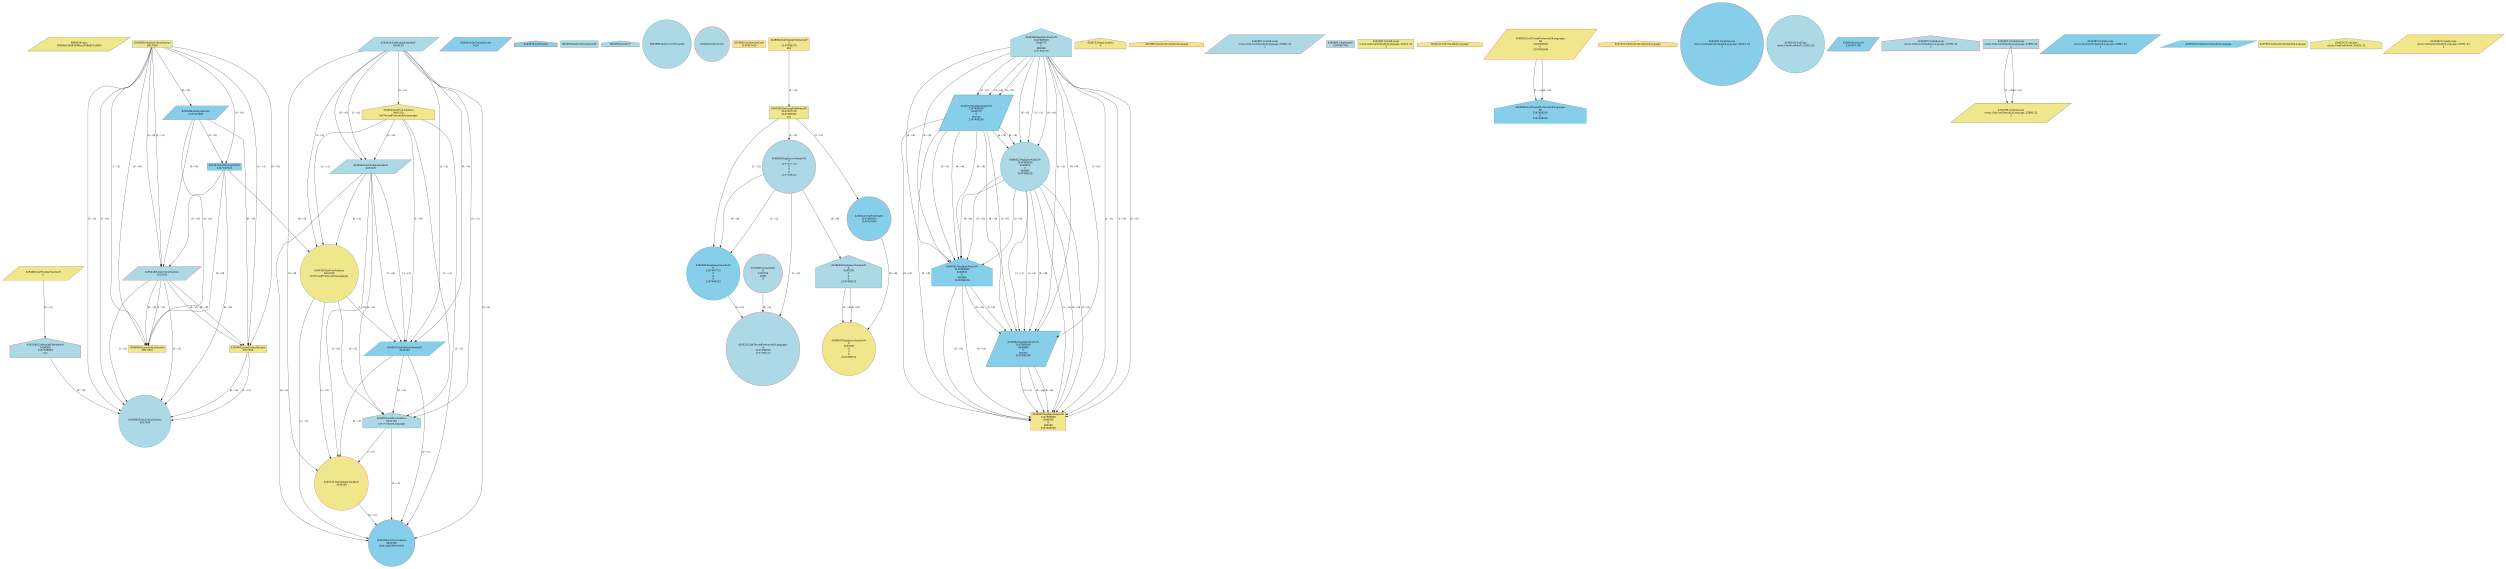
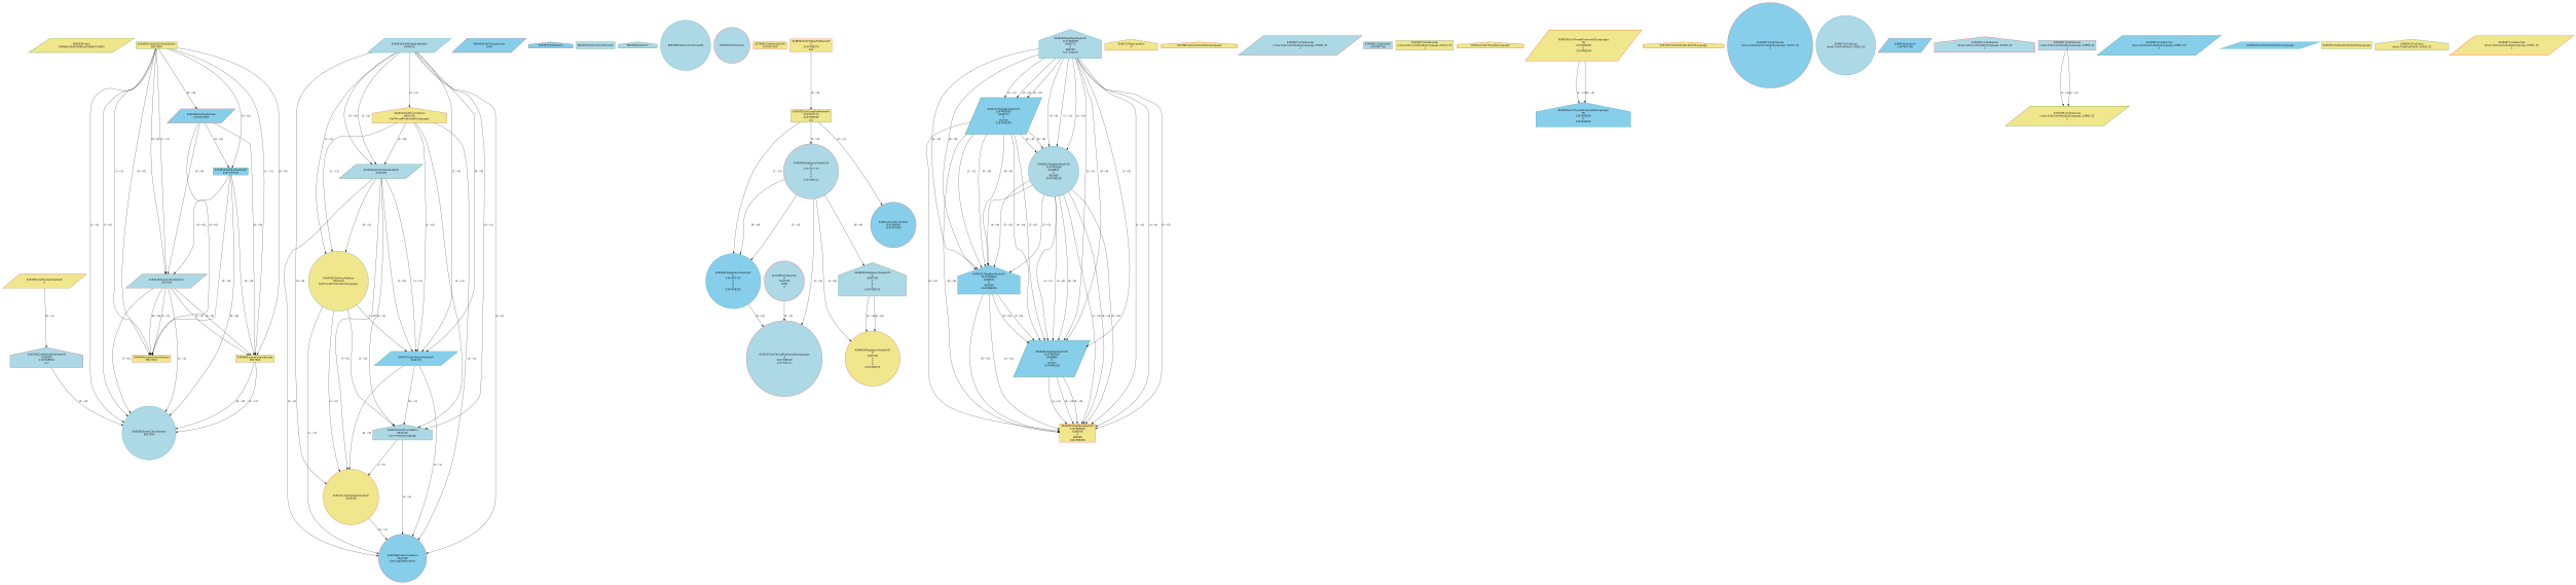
  digraph {
    fontname=Nunito
    node [color=brown fillcolor=khaki fontname=Nunito shape=parallelogram style=filled]
    edge [fontname=Nunito]
    n1 [color=darkgreen label="6850628.main\n0008fdfc59d62544fccd754b827a3800"]
    n2 [label="4254480.GetModuleHandleW\n0"]
    n3 [fillcolor=lightblue label="4243306.GetModuleFileNameW\n4194304\n2147408904\n522" shape=house]
    n4 [color=teal fillcolor=lightblue label="4245580.EnterCriticalSection\n6917004" shape=circle]
    n5 [fillcolor=skyblue label="6844434.SetThreadLocale\n1024"]
    n6 [color=teal label="4243965.InitializeCriticalSection\n6917004" shape=box]
    n7 [fillcolor=skyblue label="4250188.GetSystemInfo\n2147417660"]
    n8 [color=darkgreen fillcolor=skyblue label="4214413.GetStartupInfoW\n2147417624" shape=box]
    n9 [fillcolor=lightblue label="4245418.EnterCriticalSection\n6917004"]
    n10 [label="4245469.LeaveCriticalSection\n6917004" shape=box]
    n11 [label="4245454.LeaveCriticalSection\n6917004" shape=box]
    n12 [fillcolor=skyblue label="4243979.GetVersion\n" shape=house]
    n13 [color=teal fillcolor=lightblue label="4244018.GetModuleHandleW\n4244120"]
    n14 [label="4244024.GetProcAddress\n9441320\nGetThreadPreferredUILanguages" shape=house]
    n15 [color=darkgreen fillcolor=lightblue label="4244044.GetModuleHandleW\n4244120"]
    n16 [color=teal label="4244050.GetProcAddress\n9441320\nSetThreadPreferredUILanguages" shape=circle]
    n17 [color=teal fillcolor=skyblue label="4244070.GetModuleHandleW\n4244120"]
    n18 [color=darkgreen fillcolor=lightblue label="4244076.GetProcAddress\n9441320\nGetThreadUILanguage" shape=house]
    n19 [color=red label="4245741.GetModuleHandleW\n4246160" shape=circle]
    n20 [fillcolor=skyblue label="4245758.GetProcAddress\n9441320\nGetLongPathNameW" shape=circle]
    n21 [color=darkgreen fillcolor=lightblue label="6844540.GetCommandLineW\n" shape=box]
    n22 [color=darkgreen fillcolor=lightblue label="6844560.GetACP\n" shape=house]
    n23 [color=teal fillcolor=lightblue label="6844580.GetCurrentThreadId\n" shape=circle]
    n24 [color=red fillcolor=lightblue label="4250204.GetVersion\n" shape=circle]
    n25 [color=red label="4276690.GetVersionExW\n2147417420" shape=box]
    n26 [color=red label="4248064.GetModuleFileNameW\n0\n2147408370\n261" shape=box]
    n27 [color=darkgreen label="4245785.GetLongPathNameW\n2147407710\n2147406542\n261" shape=box]
    n28 [fillcolor=lightblue label="4246556.RegQueryValueExW\n0\n2147407710\n0\n0\n0\n2147408232" shape=circle]
    n29 [color=teal fillcolor=skyblue label="4246599.RegQueryValueExW\n0\n2147407710\n0\n0\n0\n2147408232" shape=circle]
    n30 [fillcolor=skyblue label="4246014.FindFirstFileW\n2147406542\n2147407064" shape=circle]
    n31 [color=red fillcolor=lightblue label="4215383.VirtualAlloc\n0\n1310704\n4096\n4" shape=circle]
    n32 [fillcolor=lightblue label="4245215.SetThreadPreferredUILanguages\n4\n2147408220\n2147408232" shape=circle]
    n33 [color=teal fillcolor=lightblue label="4246338.RegOpenKeyExW\n2147483649\n4246772\n0\n983065\n2147408236" shape=house]
    n34 [color=darkgreen fillcolor=skyblue label="4246372.RegOpenKeyExW\n2147483650\n4246772\n0\n983065\n2147408236"]
    n35 [color=teal fillcolor=lightblue label="4246402.RegOpenKeyExW\n2147483649\n4246832\n0\n983065\n2147408236" shape=circle]
    n36 [color=teal fillcolor=skyblue label="4246432.RegOpenKeyExW\n2147483650\n4246832\n0\n983065\n2147408236" shape=house]
    n37 [color=darkgreen fillcolor=skyblue label="4246462.RegOpenKeyExW\n2147483649\n4246884\n0\n983065\n2147408236"]
    n38 [color=red label="4246492.RegOpenKeyExW\n2147483649\n4246936\n0\n983065\n2147408236" shape=box]
    n39 [color=darkgreen fillcolor=lightblue label="4246635.RegQueryValueExW\n0\n4247000\n0\n0\n0\n2147408232" shape=house]
    n40 [label="4246676.RegQueryValueExW\n0\n4247000\n0\n0\n0\n2147408232" shape=circle]
    n41 [label="4246722.RegCloseKey\n0" shape=house]
    n42 [color=red label="4247883.GetUserDefaultUILanguage\n" shape=house]
    n43 [fillcolor=lightblue label="4245487.IsValidLocale\nretval_GetUserDefaultUILanguage_33482_32\n2"]
    n44 [fillcolor=lightblue label="4245683.CharNextW\n2147407716" shape=box]
    n45 [color=teal label="4245487.IsValidLocale\nretval_GetUserDefaultUILanguage_33221_32\n2" shape=box]
    n46 [label="4245121.GetThreadUILanguage\n" shape=house]
    n47 [color=red label="4245059.GetThreadPreferredUILanguages\n56\n2147408200\n0\n2147408244"]
    n48 [color=teal fillcolor=skyblue label="4245059.GetThreadPreferredUILanguages\n56\n2147408200\n0\n2147408240" shape=house]
    n49 [color=red label="4247923.GetSystemDefaultUILanguage\n" shape=house]
    n50 [fillcolor=skyblue label="4245487.IsValidLocale\nretval_GetSystemDefaultUILanguage_33413_32\n2" shape=circle]
    n51 [color=teal fillcolor=lightblue label="4246032.FindClose\nretval_FindFirstFileW_32903_32" shape=circle]
    n52 [fillcolor=skyblue label="4246044.lstrlenW\n2147407108"]
    n53 [color=red fillcolor=lightblue label="4245487.IsValidLocale\nretval_GetUserDefaultUILanguage_33209_32\n2" shape=house]
    n54 [fillcolor=lightblue label="4245487.IsValidLocale\nretval_GetUserDefaultUILanguage_32880_32\n2" shape=box]
    n55 [color=darkgreen label="4244766.IsValidLocale\nretval_GetUserDefaultUILanguage_32880_32\n2"]
    n56 [color=darkgreen fillcolor=skyblue label="4245487.IsValidLocale\nretval_GetUserDefaultUILanguage_32883_32\n2"]
    n57 [color=teal fillcolor=skyblue label="4245525.GetSystemDefaultUILanguage\n"]
    n58 [color=darkgreen label="4245552.GetSystemDefaultUILanguage\n" shape=box]
    n59 [color=teal label="4246032.FindClose\nretval_FindFirstFileW_32929_32" shape=house]
    n60 [color=red label="4245487.IsValidLocale\nretval_GetUserDefaultUILanguage_33391_32\n2"]
    n2 -> n3 [label="(0-->1)"]
    n3 -> n4 [label="(0-->0)"]
    n6 -> n4 [label="(1-->1)"]
    n6 -> n4 [label="(0-->0)"]
    n6 -> n7 [label="(0-->0)"]
    n6 -> n8 [label="(0-->0)"]
    n6 -> n9 [label="(1-->1)"]
    n6 -> n9 [label="(0-->0)"]
    n6 -> n10 [label="(1-->1)"]
    n6 -> n10 [label="(0-->0)"]
    n6 -> n11 [label="(1-->1)"]
    n6 -> n11 [label="(0-->0)"]
    n7 -> n8 [label="(0-->0)"]
    n7 -> n9 [label="(0-->0)"]
    n7 -> n10 [label="(0-->0)"]
    n7 -> n11 [label="(0-->0)"]
    n8 -> n4 [label="(0-->0)"]
    n8 -> n9 [label="(0-->0)"]
-   n8 -> n16 [label="(0-->0)"]
+   n8 -> n10 [label="(0-->0)"]
    n8 -> n11 [label="(0-->0)"]
    n9 -> n4 [label="(1-->1)"]
    n9 -> n4 [label="(0-->0)"]
    n9 -> n10 [label="(1-->1)"]
    n9 -> n10 [label="(0-->0)"]
    n9 -> n11 [label="(1-->1)"]
    n9 -> n11 [label="(0-->0)"]
    n10 -> n4 [label="(1-->1)"]
    n10 -> n4 [label="(0-->0)"]
    n13 -> n14 [label="(0-->1)"]
    n13 -> n15 [label="(1-->1)"]
    n13 -> n15 [label="(0-->0)"]
    n13 -> n16 [label="(0-->1)"]
    n13 -> n17 [label="(1-->1)"]
    n13 -> n17 [label="(0-->0)"]
    n13 -> n18 [label="(0-->1)"]
    n13 -> n19 [label="(0-->0)"]
    n13 -> n20 [label="(0-->1)"]
    n14 -> n15 [label="(1-->0)"]
    n14 -> n16 [label="(1-->1)"]
    n14 -> n17 [label="(1-->0)"]
    n14 -> n18 [label="(1-->1)"]
    n14 -> n20 [label="(1-->1)"]
    n15 -> n16 [label="(0-->1)"]
    n15 -> n17 [label="(1-->1)"]
    n15 -> n17 [label="(0-->0)"]
    n15 -> n18 [label="(0-->1)"]
    n15 -> n19 [label="(0-->0)"]
    n15 -> n20 [label="(0-->1)"]
    n16 -> n17 [label="(1-->0)"]
    n16 -> n18 [label="(1-->1)"]
    n16 -> n19 [label="(1-->0)"]
    n16 -> n20 [label="(1-->1)"]
    n17 -> n18 [label="(0-->1)"]
    n17 -> n19 [label="(0-->0)"]
    n17 -> n20 [label="(0-->1)"]
    n18 -> n19 [label="(1-->0)"]
    n18 -> n20 [label="(1-->1)"]
    n19 -> n20 [label="(0-->1)"]
    n26 -> n27 [label="(3-->3)"]
    n27 -> n28 [label="(1-->2)"]
    n27 -> n29 [label="(1-->2)"]
    n27 -> n30 [label="(2-->1)"]
    n28 -> n29 [label="(2-->2)"]
    n28 -> n29 [label="(6-->6)"]
    n28 -> n32 [label="(6-->3)"]
    n28 -> n39 [label="(6-->6)"]
-   n30 -> n40 [label="(6-->6)"]
+   n28 -> n40 [label="(6-->6)"]
    n29 -> n32 [label="(6-->3)"]
    n31 -> n32 [label="(4-->1)"]
    n33 -> n34 [label="(2-->2)"]
    n33 -> n34 [label="(4-->4)"]
    n33 -> n34 [label="(5-->5)"]
    n33 -> n35 [label="(1-->1)"]
    n33 -> n35 [label="(4-->4)"]
    n33 -> n35 [label="(5-->5)"]
    n33 -> n36 [label="(4-->4)"]
    n33 -> n36 [label="(5-->5)"]
    n33 -> n37 [label="(1-->1)"]
    n33 -> n37 [label="(4-->4)"]
    n33 -> n37 [label="(5-->5)"]
    n33 -> n38 [label="(1-->1)"]
    n33 -> n38 [label="(4-->4)"]
    n33 -> n38 [label="(5-->5)"]
    n34 -> n35 [label="(4-->4)"]
    n34 -> n35 [label="(5-->5)"]
    n34 -> n36 [label="(1-->1)"]
    n34 -> n36 [label="(4-->4)"]
    n34 -> n36 [label="(5-->5)"]
    n34 -> n37 [label="(4-->4)"]
    n34 -> n37 [label="(5-->5)"]
    n34 -> n38 [label="(4-->4)"]
    n34 -> n38 [label="(5-->5)"]
    n35 -> n36 [label="(2-->2)"]
    n35 -> n36 [label="(4-->4)"]
    n35 -> n36 [label="(5-->5)"]
    n35 -> n37 [label="(1-->1)"]
    n35 -> n37 [label="(4-->4)"]
    n35 -> n37 [label="(5-->5)"]
    n35 -> n38 [label="(1-->1)"]
    n35 -> n38 [label="(4-->4)"]
    n35 -> n38 [label="(5-->5)"]
    n36 -> n37 [label="(4-->4)"]
    n36 -> n37 [label="(5-->5)"]
    n36 -> n38 [label="(4-->4)"]
    n36 -> n38 [label="(5-->5)"]
    n37 -> n38 [label="(1-->1)"]
    n37 -> n38 [label="(4-->4)"]
    n37 -> n38 [label="(5-->5)"]
    n39 -> n40 [label="(2-->2)"]
    n39 -> n40 [label="(6-->6)"]
    n47 -> n48 [label="(1-->1)"]
    n47 -> n48 [label="(2-->2)"]
    n54 -> n55 [label="(1-->1)"]
    n54 -> n55 [label="(2-->2)"]
  }
